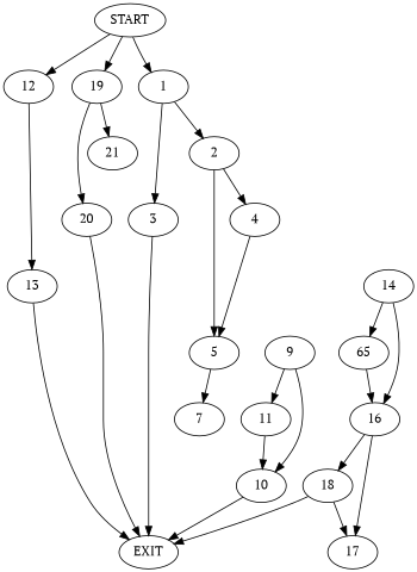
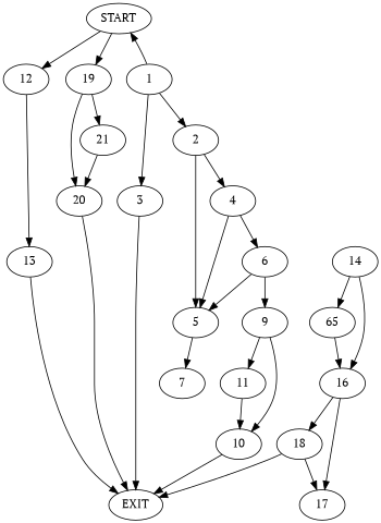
  digraph {
    fontname="PT Serif"
    node [fontname="PT Serif"]
    edge [fontname="PT Serif"]
    n1 [label=START]
    1
    12
    19
    2
    3
    13
    20
    21
    n10 [label=EXIT]
    4
    5
+   6
    7
    9
    10
    11
    n18 [label=65]
    14
    16
    17
    18
-   n1 -> 1
+   1 -> n1
    n1 -> 12
    n1 -> 19
    1 -> 2
    1 -> 3
    12 -> 13
    19 -> 20
    19 -> 21
    2 -> 4
    2 -> 5
    3 -> n10
    13 -> n10
    20 -> n10
+   21 -> 20
    4 -> 5
+   4 -> 6
    5 -> 7
+   6 -> 5
+   6 -> 9
    9 -> 10
    9 -> 11
    10 -> n10
    11 -> 10
    n18 -> 16
    14 -> n18
    14 -> 16
    16 -> 17
    16 -> 18
    18 -> n10
    18 -> 17
  }
